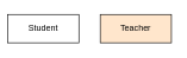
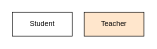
  <mxCell id="0" />
  <mxCell id="1" parent="0" />
- <mxCell id="2" value="Student" style="whiteSpace=wrap;html=1;align=center;" vertex="1" parent="1"><mxGeometry x="10" y="20" width="100" height="40" as="geometry" /></mxCell>
+ <mxCell id="2" value="Student" style="whiteSpace=wrap;html=1;align=center;" vertex="1" parent="1"><mxGeometry x="20" y="20" width="100" height="40" as="geometry" /></mxCell>
  <mxCell id="3" value="Teacher" style="whiteSpace=wrap;html=1;align=center;fillColor=#ffe6cc;" vertex="1" parent="1"><mxGeometry x="140" y="20" width="100" height="40" as="geometry" /></mxCell>
